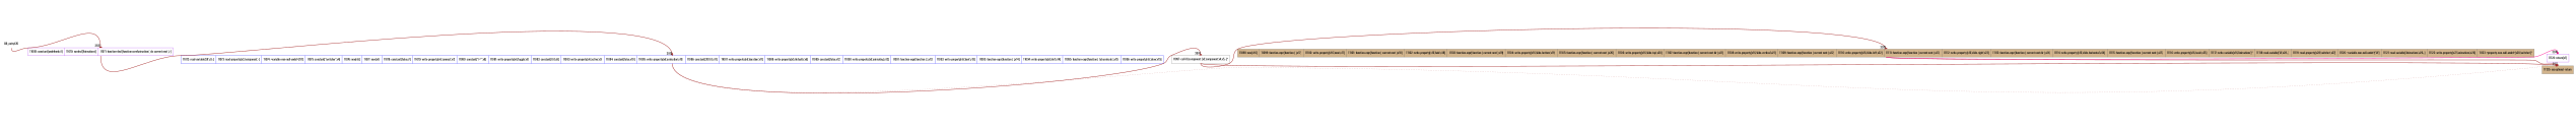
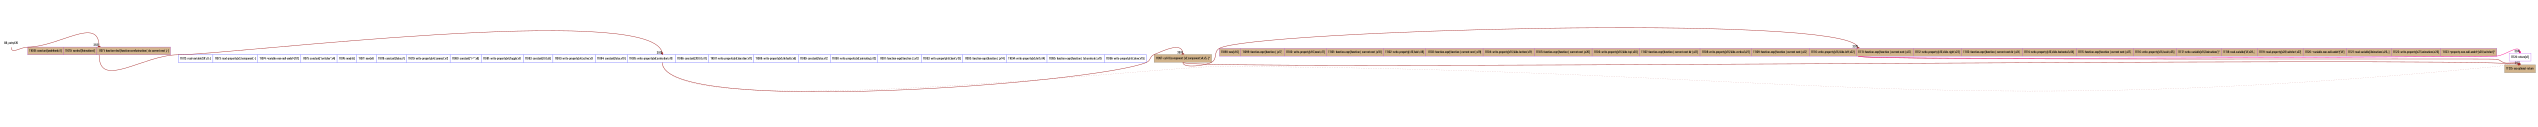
  digraph {
    fontname=Oswald
    rankdir=LR
    node [color=purple fillcolor=white fontname=Oswald shape=record style=filled]
    edge [arrowhead=tee color=brown fontname=Oswald headport=n style=bold tailport=s]
    n1 [color=blue label=BB_entry470 shape=none]
-   n2 [label="{11069: constant[undefined,v1]|11070: vardecl['Animations']|11071: function-decl[function coreAnimation ( cls current next ),-]}"]
+   n2 [fillcolor=tan label="{11069: constant[undefined,v1]|11070: vardecl['Animations']|11071: function-decl[function coreAnimation ( cls current next ),-]}"]
    n3 [color=blue label="{11072: read-variable['UI',v3,-]|11073: read-property[v3,'component',-]|11074: \<variable-non-null-undef\>['UI']|11075: constant[\"switcher\",v4]|11076: new[v5]|11077: new[v6]|11078: constant[false,v7]|11079: write-property[v6,'connect',v7]|11080: constant[\"\\\>*\",v8]|11081: write-property[v6,'toggle',v8]|11082: constant[0.0,v9]|11083: write-property[v6,'active',v9]|11084: constant[false,v10]|11085: write-property[v6,'animation',v10]|11086: constant[200.0,v11]|11087: write-property[v6,'duration',v11]|11088: write-property[v5,'defaults',v6]|11089: constant[false,v12]|11090: write-property[v5,'animating',v12]|11091: function-expr[function ( ),v13]|11092: write-property[v5,'boot',v13]|11093: function-expr[function ( ),v14]|11094: write-property[v5,'init',v14]|11095: function-expr[function ( tab animate ),v15]|11096: write-property[v5,'show',v15]}"]
-   n4 [color=gray40 label="{11097: call-UI.component [v3,'component',v4,v5,-]*}"]
+   n4 [color=gray40 fillcolor=tan label="{11097: call-UI.component [v3,'component',v4,v5,-]*}"]
    n5 [color=gray40 fillcolor=tan label="{11125: exceptional-return}"]
-   n6 [color=gray40 fillcolor=tan label="{11098: new[v16]|11099: function-expr[function ( ),v17]|11100: write-property[v16,'none',v17]|11101: function-expr[function ( current next ),v18]|11102: write-property[v16,'fade',v18]|11103: function-expr[function ( current next ),v19]|11104: write-property[v16,'slide-bottom',v19]|11105: function-expr[function ( current next ),v20]|11106: write-property[v16,'slide-top',v20]|11107: function-expr[function ( current next dir ),v21]|11108: write-property[v16,'slide-vertical',v21]|11109: function-expr[function ( current next ),v22]|11110: write-property[v16,'slide-left',v22]|11111: function-expr[function ( current next ),v23]|11112: write-property[v16,'slide-right',v23]|11113: function-expr[function ( current next dir ),v24]|11114: write-property[v16,'slide-horizontal',v24]|11115: function-expr[function ( current next ),v25]|11116: write-property[v16,'scale',v25]|11117: write-variable[v16,'Animations']*|11118: read-variable['UI',v28,-]|11119: read-property[v28,'switcher',v27]|11120: \<variable-non-null-undef\>['UI']|11121: read-variable['Animations',v26,-]|11122: write-property[v27,'animations',v26]|11123: \<property-non-null-undef\>[v28,'switcher']*}"]
+   n6 [fillcolor=tan label="{11098: new[v16]|11099: function-expr[function ( ),v17]|11100: write-property[v16,'none',v17]|11101: function-expr[function ( current next ),v18]|11102: write-property[v16,'fade',v18]|11103: function-expr[function ( current next ),v19]|11104: write-property[v16,'slide-bottom',v19]|11105: function-expr[function ( current next ),v20]|11106: write-property[v16,'slide-top',v20]|11107: function-expr[function ( current next dir ),v21]|11108: write-property[v16,'slide-vertical',v21]|11109: function-expr[function ( current next ),v22]|11110: write-property[v16,'slide-left',v22]|11111: function-expr[function ( current next ),v23]|11112: write-property[v16,'slide-right',v23]|11113: function-expr[function ( current next dir ),v24]|11114: write-property[v16,'slide-horizontal',v24]|11115: function-expr[function ( current next ),v25]|11116: write-property[v16,'scale',v25]|11117: write-variable[v16,'Animations']*|11118: read-variable['UI',v28,-]|11119: read-property[v28,'switcher',v27]|11120: \<variable-non-null-undef\>['UI']|11121: read-variable['Animations',v26,-]|11122: write-property[v27,'animations',v26]|11123: \<property-non-null-undef\>[v28,'switcher']*}"]
    n7 [label="{11124: return[v1]}"]
    n1 -> n2 [headlabel="    3972"]
    n2 -> n3 [arrowhead=diamond headlabel="      3973"]
    n3 -> n4 [headlabel="      3974"]
    n3 -> n5 [arrowhead=diamond headlabel="      3977" style=dotted]
    n4 -> n5 [arrowhead=diamond]
    n4 -> n6 [headlabel="      3975"]
    n6 -> n5 [arrowhead=dot]
    n6 -> n7 [arrowhead=dot color=deeppink headlabel="      3976"]
  }
